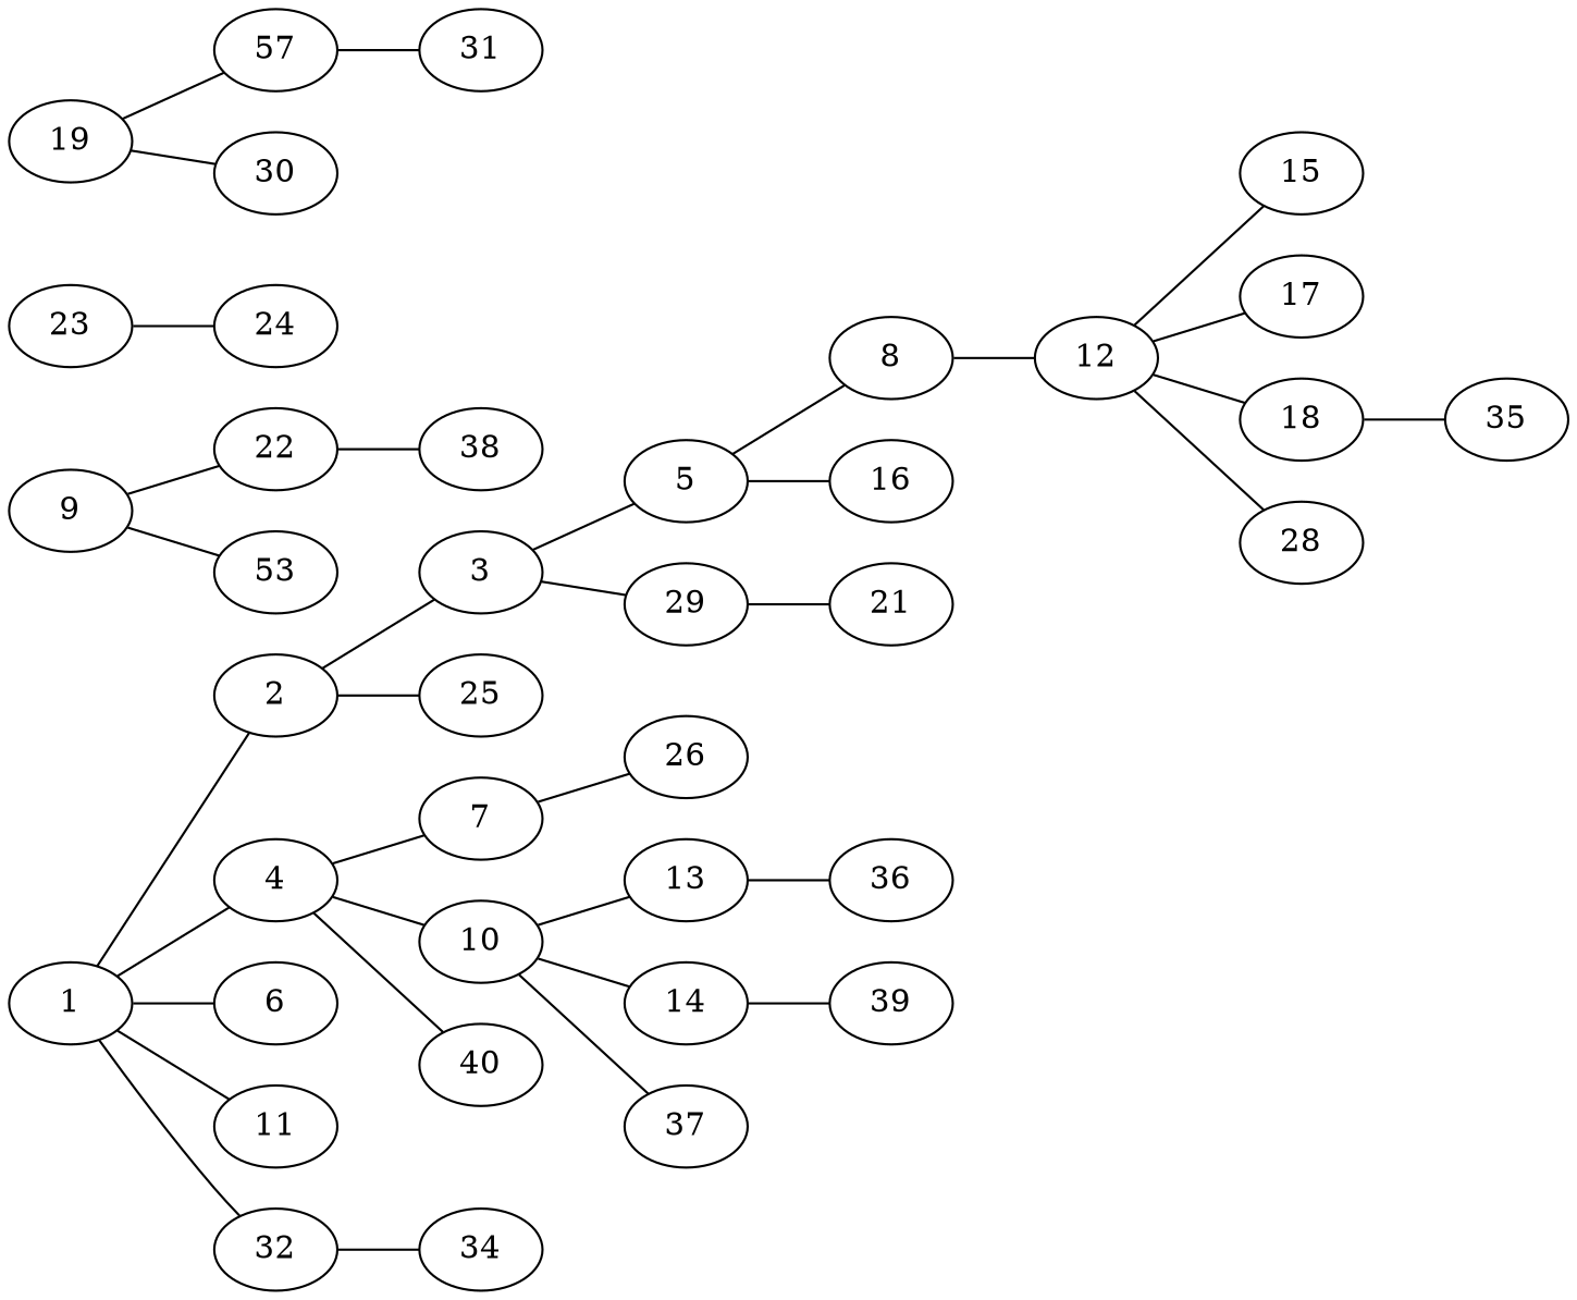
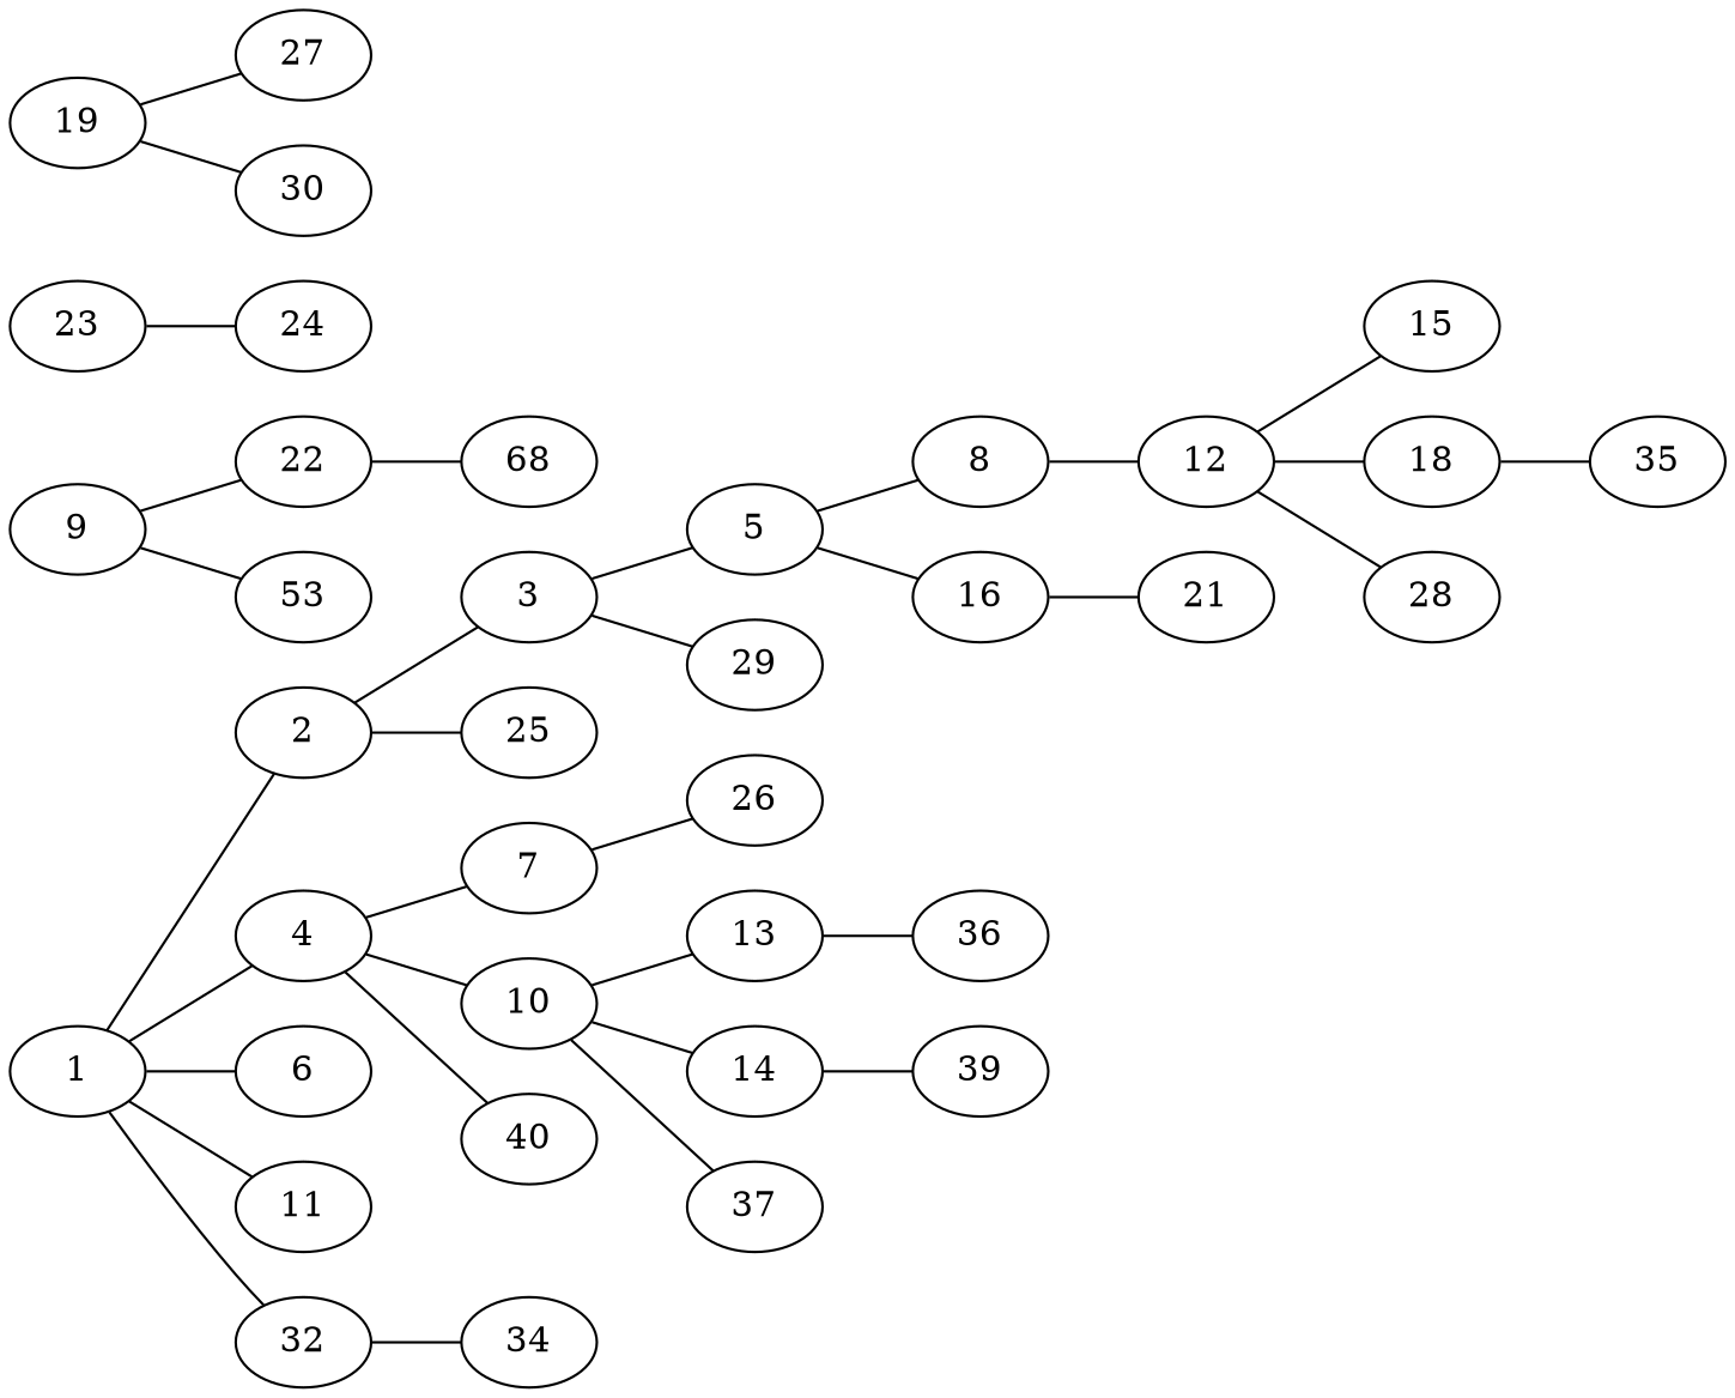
  graph {
    rankdir=LR
    1
    2
    4
    6
    11
    32
    3
    25
    7
    10
    40
    34
    5
    29
    26
    13
    14
    37
    9
    22
    n21 [label=53]
    8
    16
    12
    21
    36
    39
    15
-   17
    18
    28
-   38
+   38 [label=68]
    35
    23
    24
    19
-   27 [label=57]
+   27
    30
-   31
    1 -- 2
    1 -- 4
    1 -- 6
    1 -- 11
    1 -- 32
    2 -- 3
    2 -- 25
    4 -- 7
    4 -- 10
    4 -- 40
    32 -- 34
    3 -- 5
    3 -- 29
    7 -- 26
    10 -- 13
    10 -- 14
    10 -- 37
    5 -- 8
    5 -- 16
    13 -- 36
    14 -- 39
    9 -- 22
    9 -- n21
    22 -- 38
    8 -- 12
-   29 -- 21
+   16 -- 21
    12 -- 15
-   12 -- 17
    12 -- 18
    12 -- 28
    18 -- 35
    23 -- 24
    19 -- 27
    19 -- 30
-   27 -- 31
  }
